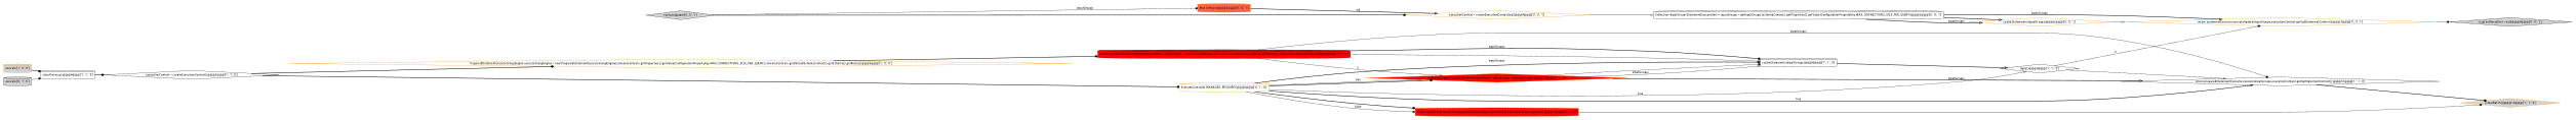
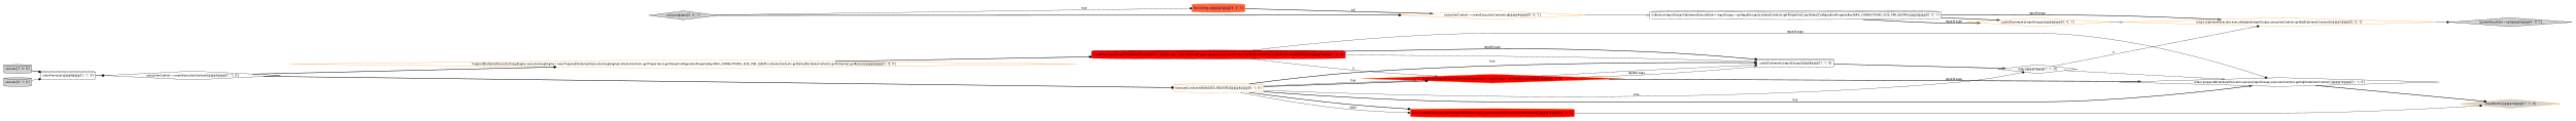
  digraph {
    fontname="Roboto Condensed"
    rankdir=LR
    node [color=black fillcolor=white fontname="Roboto Condensed" shape=diamond style=filled]
    edge [arrowhead=onormal fontname="Roboto Condensed" style=bold]
    n1 [color=darkorange label="cacheStatements(inputGroups)@@@6@@@['0', '0', '1']"]
    n2 [color=darkorange label="return statementExecutor.executeUpdate(inputGroups,executionContext.getSqlStatementContext())@@@7@@@['0', '0', '1']"]
    n3 [fillcolor=lightgray label="{currentResultSet = null}@@@9@@@['0', '0', '1']"]
    n4 [color=darkorange label="executionContext = createExecutionContext(sql)@@@4@@@['0', '0', '1']"]
    n5 [label="Collection<InputGroup<StatementExecuteUnit>> inputGroups = getInputGroups(schemaContexts.getProperties().getValue(ConfigurationPropertyKey.MAX_CONNECTIONS_SIZE_PER_QUERY))@@@5@@@['0', '0', '1']" shape=cylinder]
    n6 [color=darkorange fillcolor=red label="return rawSQLExecutor.execute(getRawInputGroups(),new RawSQLExecuteExecutorCallback())@@@13@@@['0', '1', '0']" shape=cylinder]
    n7 [color=darkorange fillcolor=lightgray label="{clearBatch()}@@@16@@@['1', '1', '0']"]
-   n8 [color=darkorange fillcolor=lightgray label="execute['1', '0', '0']" shape=cylinder]
+   n8 [fillcolor=lightgray label="execute['1', '0', '0']" shape=cylinder]
    n9 [label="clearPrevious()@@@4@@@['1', '1', '0']" shape=cylinder]
    n10 [label="executionContext = createExecutionContext()@@@5@@@['1', '1', '0']"]
    n11 [color=darkorange label="ExecutorConstant.MANAGED_RESOURCE@@@6@@@['0', '1', '0']" shape=cylinder]
    n12 [color=darkorange label="PreparedStatementExecuteGroupEngine executeGroupEngine = new PreparedStatementExecuteGroupEngine(schemaContexts.getProperties().getValue(ConfigurationPropertyKey.MAX_CONNECTIONS_SIZE_PER_QUERY),schemaContexts.getDefaultSchemaContext().getSchema().getRules())@@@6@@@['1', '0', '0']"]
    n13 [label="return preparedStatementExecutor.execute(inputGroups,executionContext.getSqlStatementContext())@@@10@@@['1', '1', '0']"]
    n14 [label="reply()@@@9@@@['1', '1', '0']"]
    n15 [label="cacheStatements(inputGroups)@@@8@@@['1', '1', '0']" shape=cylinder]
    n16 [color=darkorange fillcolor=red label="Collection<InputGroup<StatementExecuteUnit>> inputGroups = getInputGroups()@@@7@@@['0', '1', '0']"]
    n17 [fillcolor=red label="Collection<InputGroup<StatementExecuteUnit>> inputGroups = executeGroupEngine.generate(executionContext.getExecutionUnits(),connection,statementOption)@@@7@@@['1', '0', '0']" shape=cylinder]
    n18 [color=darkorange fillcolor=tomato label="final String sql@@@2@@@['0', '0', '1']" shape=cylinder]
    n19 [fillcolor=lightgray label="execute['0', '1', '0']" shape=cylinder]
    n20 [fillcolor=lightgray label="executeUpdate['0', '0', '1']"]
    n1 -> n2 [style=solid]
    n2 -> n3 [arrowhead=dot style=solid]
    n4 -> n5 [style=solid]
    n5 -> n1
    n5 -> n1 [label=inputGroups]
    n5 -> n2 [label=inputGroups]
    n6 -> n7 [arrowhead=dot style=solid]
    n8 -> n9 [arrowhead=dot]
    n9 -> n10 [arrowhead=diamond]
    n10 -> n11 [arrowhead=dot]
    n10 -> n12 [arrowhead=diamond]
    n11 -> n6 [arrowhead=diamond]
    n11 -> n6 [arrowhead=diamond label=false style=solid]
    n11 -> n13 [label=true]
-   n11 -> n14 [label=true style=solid]
-   n11 -> n15 [arrowhead=diamond label=inputGroups]
+   n11 -> n14 [arrowhead=dot label=true style=solid]
+   n11 -> n15 [arrowhead=diamond label=true]
    n11 -> n16 [label=true style=solid]
    n11 -> n16 [arrowhead=diamond]
    n12 -> n17 [arrowhead=diamond]
    n13 -> n7 [arrowhead=dot]
    n14 -> n2 [arrowhead=diamond label=0 style=solid]
    n14 -> n13 [style=solid]
    n15 -> n14
    n16 -> n13 [label=inputGroups]
    n16 -> n15 [label=inputGroups style=solid]
    n16 -> n15 [arrowhead=dot style=solid]
    n17 -> n13 [arrowhead=diamond label=inputGroups style=solid]
    n17 -> n15 [arrowhead=dot label=inputGroups]
    n17 -> n15 [style=solid]
    n17 -> n16 [label=0 style=solid]
    n18 -> n4 [label=sql]
    n19 -> n9 [arrowhead=dot style=solid]
    n20 -> n4 [arrowhead=diamond]
-   n20 -> n18 [arrowhead=dot label=inputGroups style=solid]
+   n20 -> n18 [arrowhead=dot label=true style=solid]
  }
